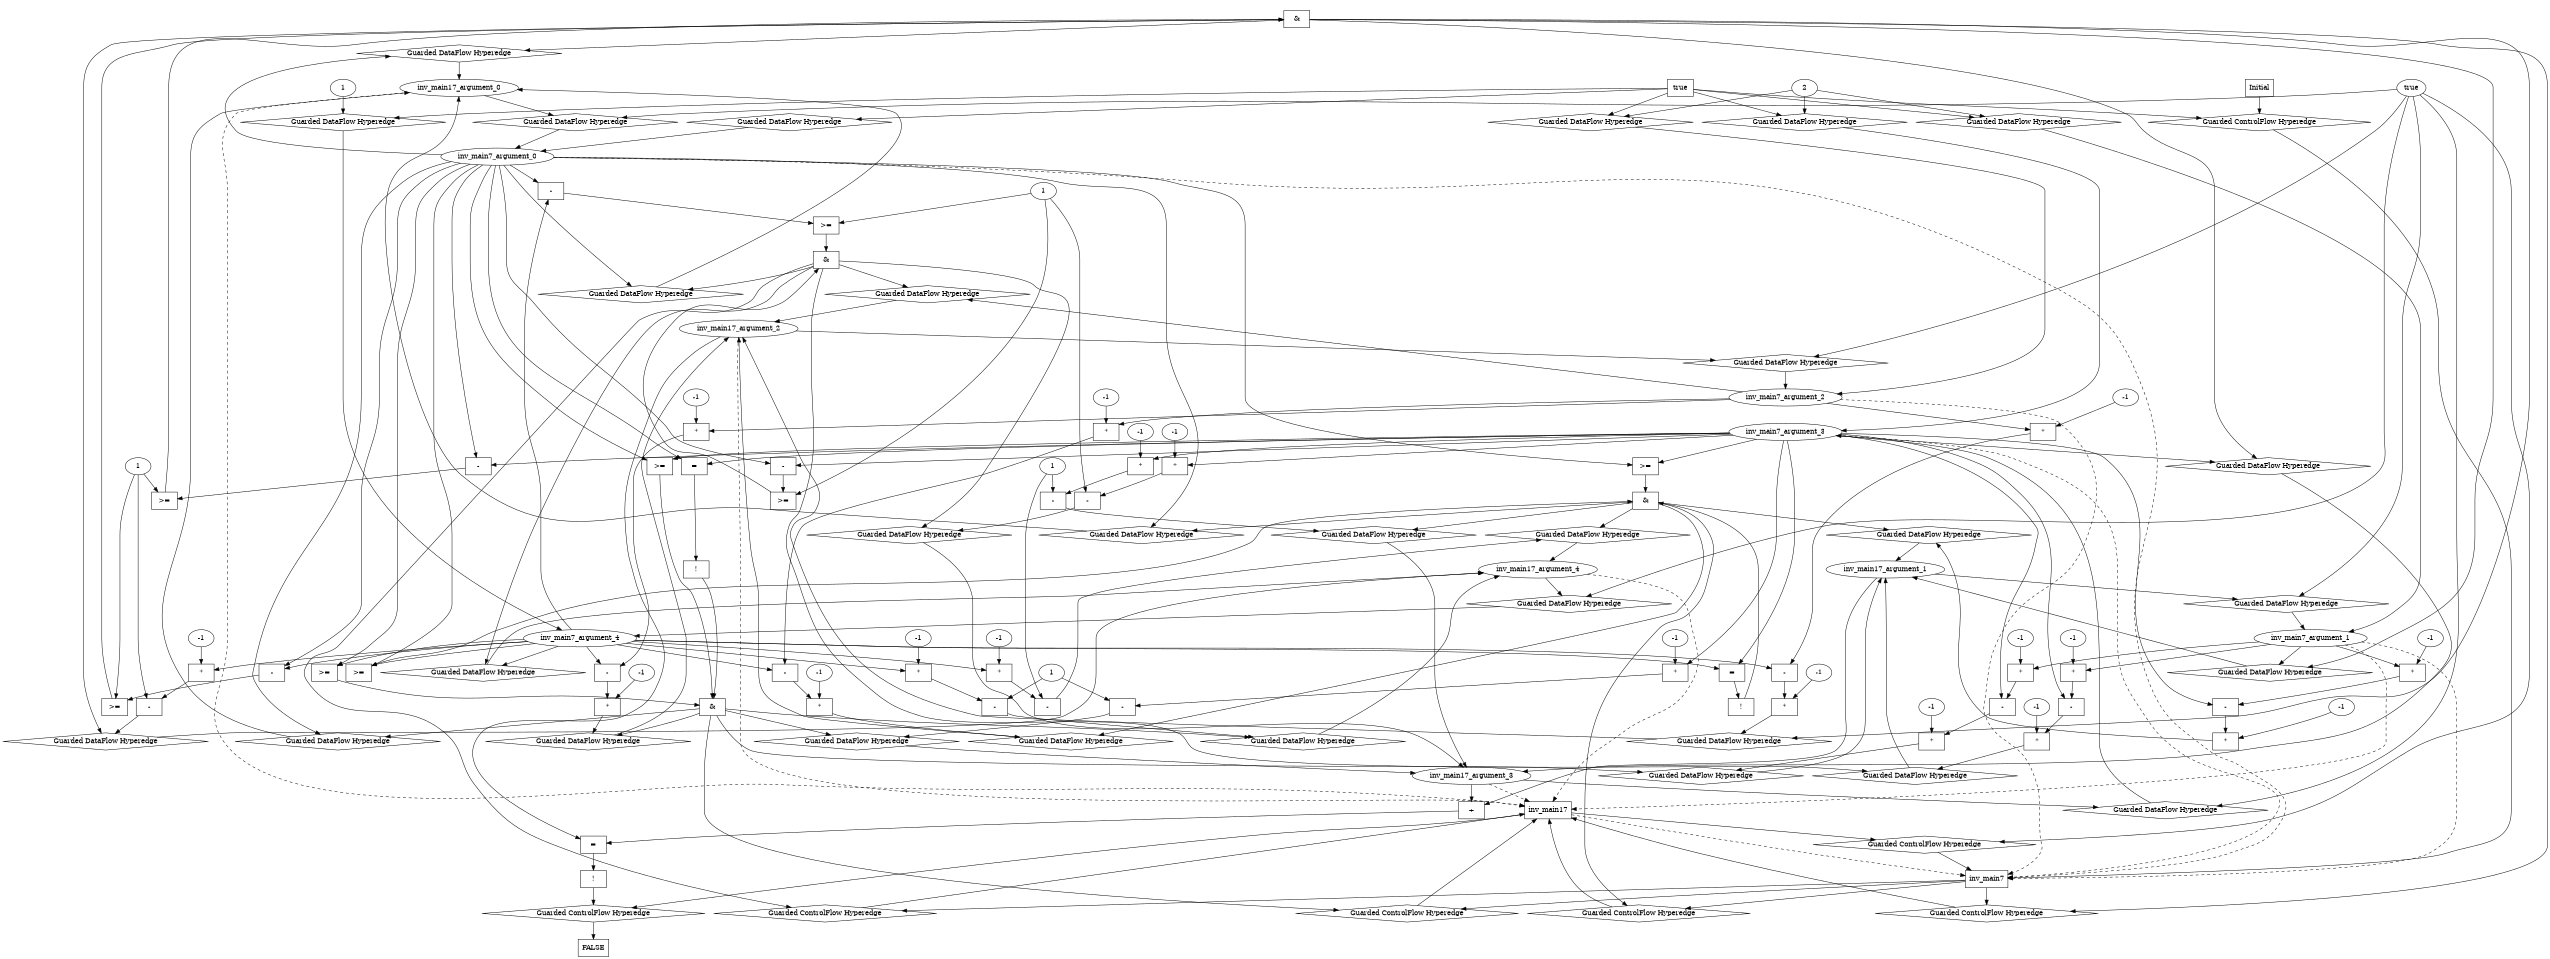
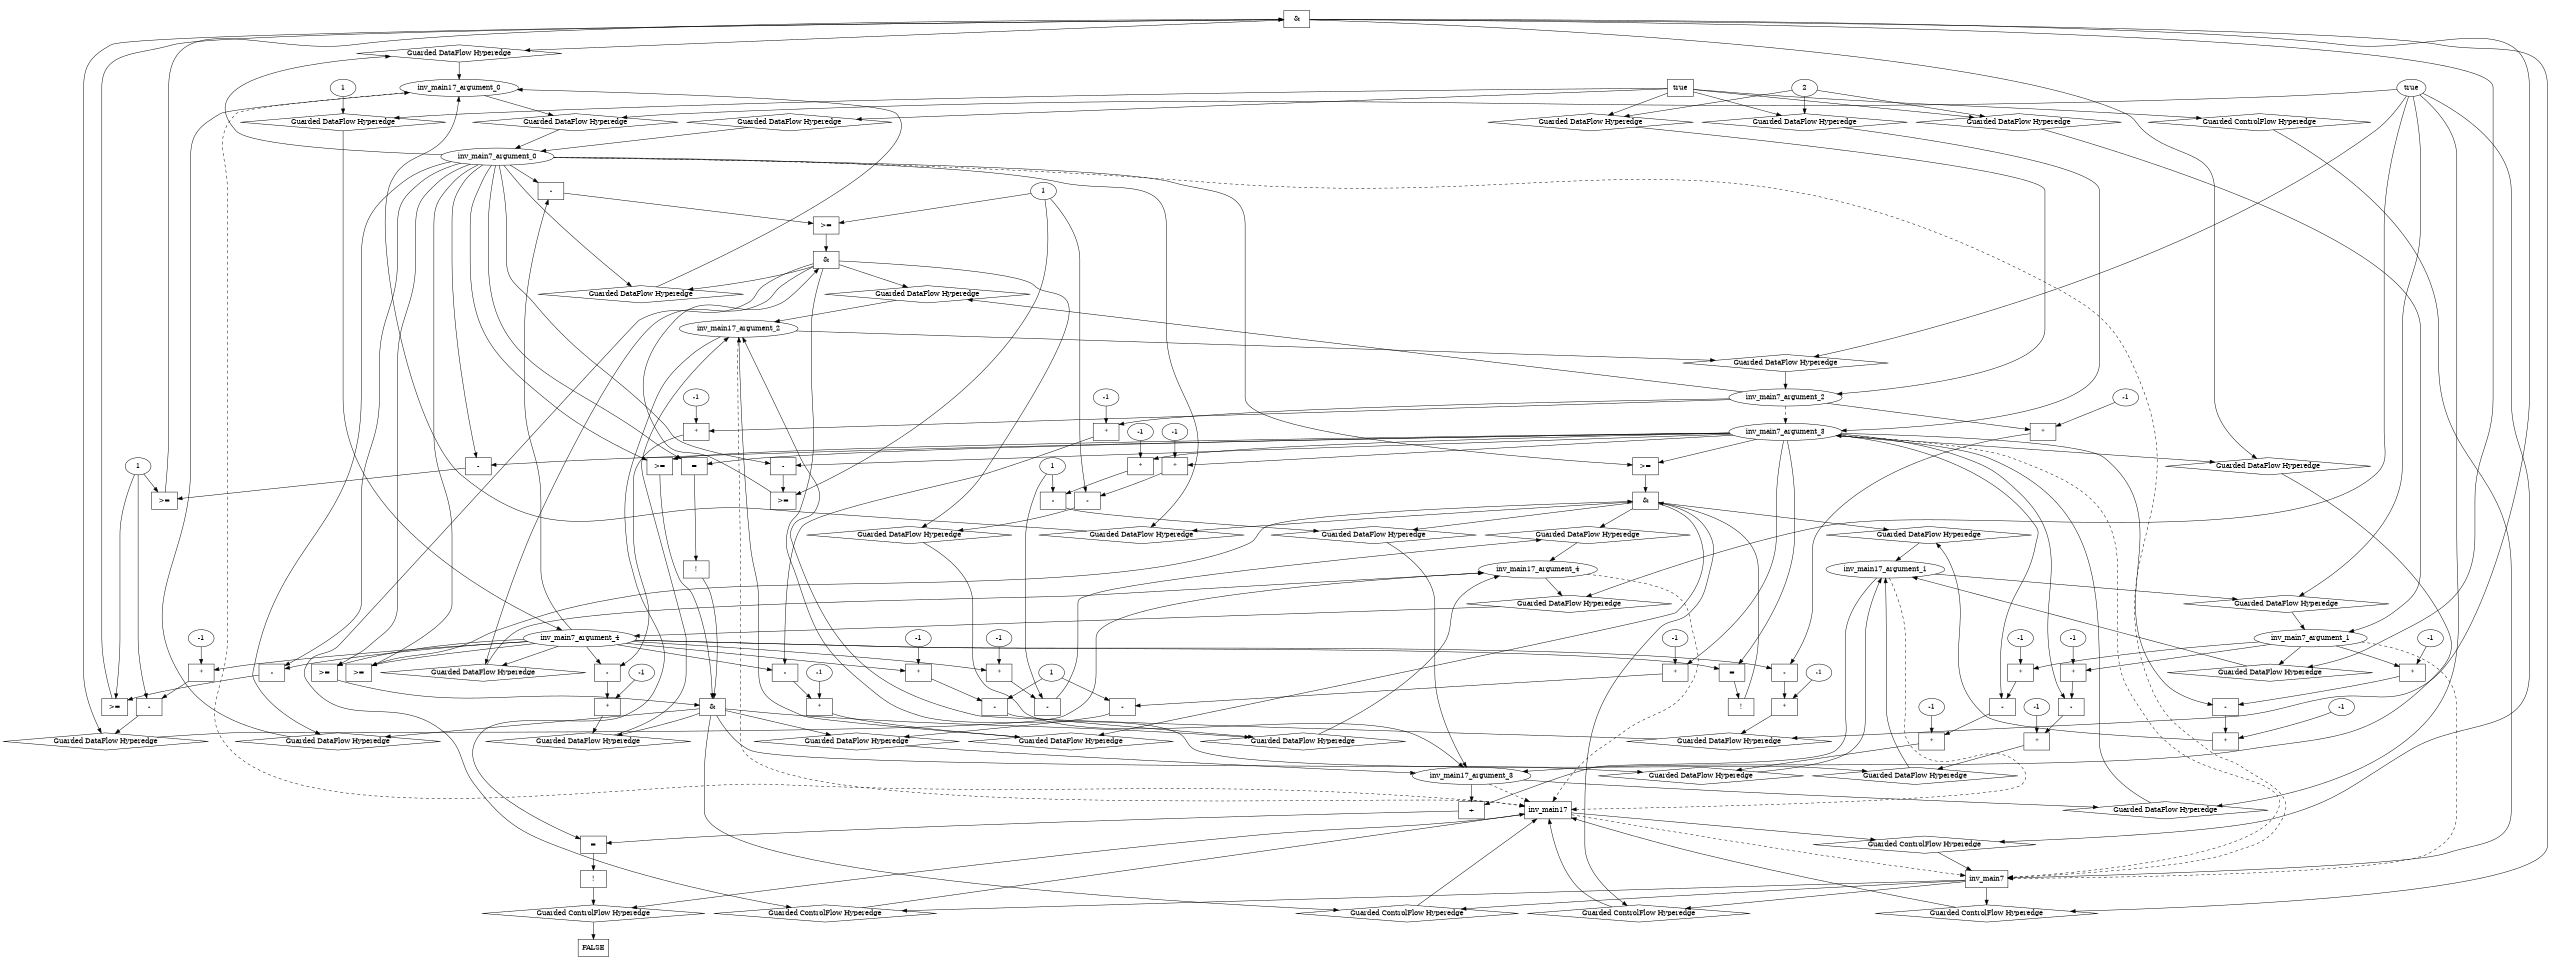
  digraph {
    node [shape=rect]
    n1 [label=inv_main17]
    n2 [label="Guarded ControlFlow Hyperedge" shape=diamond]
    n3 [label="Guarded ControlFlow Hyperedge" shape=diamond]
    n4 [label=inv_main7]
    n5 [label=FALSE]
    n6 [label="Guarded ControlFlow Hyperedge" shape=diamond]
    n7 [label="Guarded ControlFlow Hyperedge" shape=diamond]
    n8 [label="Guarded ControlFlow Hyperedge" shape=diamond]
    n9 [label="Guarded ControlFlow Hyperedge" shape=diamond]
-   n10 [label=Initial]
    n11 [label="Guarded ControlFlow Hyperedge" shape=diamond]
    n12 [label=inv_main7_argument_0 shape=oval]
    n13 [label="-"]
    n14 [label="-"]
    n15 [label="-"]
    n16 [label="-"]
    n17 [label=">="]
    n18 [label=">="]
    n19 [label="="]
    n20 [label=">="]
    n21 [label=">="]
    n22 [label="Guarded DataFlow Hyperedge" shape=diamond]
    n23 [label="Guarded DataFlow Hyperedge" shape=diamond]
    n24 [label="Guarded DataFlow Hyperedge" shape=diamond]
    n25 [label="Guarded DataFlow Hyperedge" shape=diamond]
    n26 [label=">="]
    n27 [label=">="]
    n28 [label=">="]
    n29 [label=">="]
    n30 [label="&"]
    n31 [label="!"]
    n32 [label="&"]
    n33 [label=inv_main17_argument_0 shape=oval]
    n34 [label=inv_main7_argument_1 shape=oval]
    n35 [label="*"]
    n36 [label="*"]
    n37 [label="*"]
    n38 [label="Guarded DataFlow Hyperedge" shape=diamond]
    n39 [label="-"]
    n40 [label="-"]
    n41 [label="-"]
    n42 [label=inv_main17_argument_1 shape=oval]
    n43 [label=inv_main7_argument_2 shape=oval]
    n44 [label="*"]
    n45 [label="*"]
    n46 [label="*"]
    n47 [label="Guarded DataFlow Hyperedge" shape=diamond]
    n48 [label="-"]
    n49 [label="-"]
    n50 [label="-"]
    n51 [label=inv_main17_argument_2 shape=oval]
    n52 [label=inv_main7_argument_3 shape=oval]
    n53 [label="*"]
    n54 [label="="]
    n55 [label="*"]
    n56 [label="*"]
    n57 [label="Guarded DataFlow Hyperedge" shape=diamond]
    n58 [label="*"]
    n59 [label="-"]
    n60 [label="!"]
    n61 [label="*"]
    n62 [label="-"]
    n63 [label="*"]
    n64 [label="-"]
    n65 [label=inv_main17_argument_3 shape=oval]
    n66 [label=inv_main7_argument_4 shape=oval]
    n67 [label="*"]
    n68 [label="*"]
    n69 [label="*"]
    n70 [label="Guarded DataFlow Hyperedge" shape=diamond]
    n71 [label="*"]
    n72 [label="-"]
    n73 [label="*"]
    n74 [label="-"]
    n75 [label="*"]
    n76 [label="-"]
    n77 [label=inv_main17_argument_4 shape=oval]
    n78 [label="Guarded DataFlow Hyperedge" shape=diamond]
    n79 [label="+"]
    n80 [label="Guarded DataFlow Hyperedge" shape=diamond]
    n81 [label="="]
    n82 [label="Guarded DataFlow Hyperedge" shape=diamond]
    n83 [label="!"]
    n84 [label="Guarded DataFlow Hyperedge" shape=diamond]
    n85 [label="Guarded DataFlow Hyperedge" shape=diamond]
    n86 [label=true]
    n87 [label="Guarded DataFlow Hyperedge" shape=diamond]
    n88 [label="Guarded DataFlow Hyperedge" shape=diamond]
    n89 [label="Guarded DataFlow Hyperedge" shape=diamond]
    n90 [label="Guarded DataFlow Hyperedge" shape=diamond]
    n91 [label="Guarded DataFlow Hyperedge" shape=diamond]
    n92 [label=2 shape=""]
    n93 [label=1 shape=""]
    n94 [label=true shape=""]
    n95 [label="&"]
    n96 [label="Guarded DataFlow Hyperedge" shape=diamond]
    n97 [label="Guarded DataFlow Hyperedge" shape=diamond]
    n98 [label=1 shape=""]
    n99 [label=-1 shape=""]
    n100 [label=-1 shape=""]
    n101 [label=-1 shape=""]
    n102 [label="&"]
    n103 [label="Guarded DataFlow Hyperedge" shape=diamond]
    n104 [label="Guarded DataFlow Hyperedge" shape=diamond]
    n105 [label=1 shape=""]
    n106 [label=-1 shape=""]
    n107 [label=-1 shape=""]
    n108 [label=-1 shape=""]
    n109 [label="Guarded DataFlow Hyperedge" shape=diamond]
    n110 [label="Guarded DataFlow Hyperedge" shape=diamond]
    n111 [label="Guarded DataFlow Hyperedge" shape=diamond]
    n112 [label="Guarded DataFlow Hyperedge" shape=diamond]
    n113 [label=-1 shape=""]
    n114 [label=-1 shape=""]
    n115 [label=-1 shape=""]
    n116 [label=-1 shape=""]
    n117 [label=1 shape=""]
    n118 [label=-1 shape=""]
    n119 [label=-1 shape=""]
    n120 [label="Guarded DataFlow Hyperedge" shape=diamond]
    n121 [label="Guarded DataFlow Hyperedge" shape=diamond]
    n122 [label="Guarded DataFlow Hyperedge" shape=diamond]
    n123 [label="Guarded DataFlow Hyperedge" shape=diamond]
    n124 [label=-1 shape=""]
    n125 [label=-1 shape=""]
    n126 [label=-1 shape=""]
    n127 [label=-1 shape=""]
    n128 [label=1 shape=""]
    n129 [label=-1 shape=""]
    n130 [label=-1 shape=""]
    n1 -> n2
    n1 -> n3
    n1 -> n4 [style=dashed]
    n2 -> n4
    n3 -> n5
    n4 -> n6
    n4 -> n7
    n4 -> n8
    n4 -> n9
    n6 -> n1
    n7 -> n1
    n8 -> n1
    n9 -> n1
-   n10 -> n11
    n11 -> n4
    n12 -> n4 [style=dashed]
    n12 -> n13
    n12 -> n14
    n12 -> n15
    n12 -> n16
    n12 -> n17
    n12 -> n18
    n12 -> n19
    n12 -> n20
    n12 -> n21
    n12 -> n22
    n12 -> n23
    n12 -> n24
    n12 -> n25
    n13 -> n26
    n14 -> n27
    n15 -> n28
    n16 -> n29
    n17 -> n30
    n18 -> n30
    n19 -> n31
    n20 -> n32
    n21 -> n32
    n22 -> n33
    n23 -> n33
    n24 -> n33
    n25 -> n33
    n26 -> n95
    n27 -> n95
    n28 -> n102
    n29 -> n102
    n30 -> n8
    n30 -> n24
    n30 -> n109
    n30 -> n110
    n30 -> n111
    n30 -> n112
    n31 -> n32
    n32 -> n9
    n32 -> n25
    n32 -> n120
    n32 -> n121
    n32 -> n122
    n32 -> n123
    n33 -> n1 [style=dashed]
    n33 -> n78
    n34 -> n4 [style=dashed]
    n34 -> n35
    n34 -> n36
    n34 -> n37
    n34 -> n38
    n35 -> n39
    n36 -> n40
    n37 -> n41
    n38 -> n42
    n39 -> n58
    n40 -> n61
    n41 -> n63
-   n34 -> n1 [style=dashed]
+   n42 -> n1 [style=dashed]
    n42 -> n79
    n42 -> n80
-   n43 -> n4 [style=dashed]
+   n43 -> n52 [style=dashed]
    n43 -> n44
    n43 -> n45
    n43 -> n46
    n43 -> n47
    n44 -> n48
    n45 -> n49
    n46 -> n50
    n47 -> n51
    n48 -> n71
    n49 -> n73
    n50 -> n75
    n51 -> n1 [style=dashed]
    n51 -> n81
    n51 -> n82
    n52 -> n4 [style=dashed]
    n52 -> n14
    n52 -> n16
    n52 -> n18
    n52 -> n19
    n52 -> n21
    n52 -> n39
    n52 -> n40
    n52 -> n41
    n52 -> n53
    n52 -> n54
    n52 -> n55
    n52 -> n56
    n52 -> n57
    n53 -> n59
    n54 -> n60
    n55 -> n62
    n56 -> n64
    n57 -> n65
    n58 -> n103
    n59 -> n104
    n60 -> n30
    n61 -> n109
    n62 -> n111
    n63 -> n120
    n64 -> n122
    n65 -> n1 [style=dashed]
    n65 -> n79
    n65 -> n84
    n66 -> n13
    n66 -> n15
    n66 -> n17
    n66 -> n20
    n66 -> n48
    n66 -> n49
    n66 -> n50
    n66 -> n54
    n66 -> n67
    n66 -> n68
    n66 -> n69
    n66 -> n70
    n67 -> n72
    n68 -> n74
    n69 -> n76
    n70 -> n77
    n71 -> n96
    n72 -> n97
    n73 -> n110
    n74 -> n112
    n75 -> n121
    n76 -> n123
    n77 -> n1 [style=dashed]
    n77 -> n85
    n78 -> n12
    n79 -> n81
    n80 -> n34
    n81 -> n83
    n82 -> n43
    n83 -> n3
    n84 -> n52
    n85 -> n66
    n86 -> n11
    n86 -> n87
    n86 -> n88
    n86 -> n89
    n86 -> n90
    n86 -> n91
    n87 -> n34
    n88 -> n43
    n89 -> n52
    n90 -> n66
    n91 -> n12
    n92 -> n87
    n92 -> n88
    n92 -> n89
    n93 -> n90
    n94 -> n2
    n94 -> n78
    n94 -> n80
    n94 -> n82
    n94 -> n84
    n94 -> n85
    n95 -> n6
    n95 -> n22
    n95 -> n38
    n95 -> n57
    n95 -> n96
    n95 -> n97
    n96 -> n51
    n97 -> n77
    n98 -> n26
    n98 -> n27
    n98 -> n72
    n99 -> n71
    n100 -> n44
    n101 -> n67
    n102 -> n7
    n102 -> n23
    n102 -> n47
    n102 -> n70
    n102 -> n103
    n102 -> n104
    n103 -> n42
    n104 -> n65
    n105 -> n28
    n105 -> n29
    n105 -> n59
    n106 -> n58
    n107 -> n35
    n108 -> n53
    n109 -> n42
    n110 -> n51
    n111 -> n65
    n112 -> n77
    n113 -> n61
    n114 -> n36
    n115 -> n73
    n116 -> n45
    n117 -> n62
    n117 -> n74
    n118 -> n55
    n119 -> n68
    n120 -> n42
    n121 -> n51
    n122 -> n65
    n123 -> n77
    n124 -> n63
    n125 -> n37
    n126 -> n75
    n127 -> n46
    n128 -> n64
    n128 -> n76
    n129 -> n56
    n130 -> n69
  }
